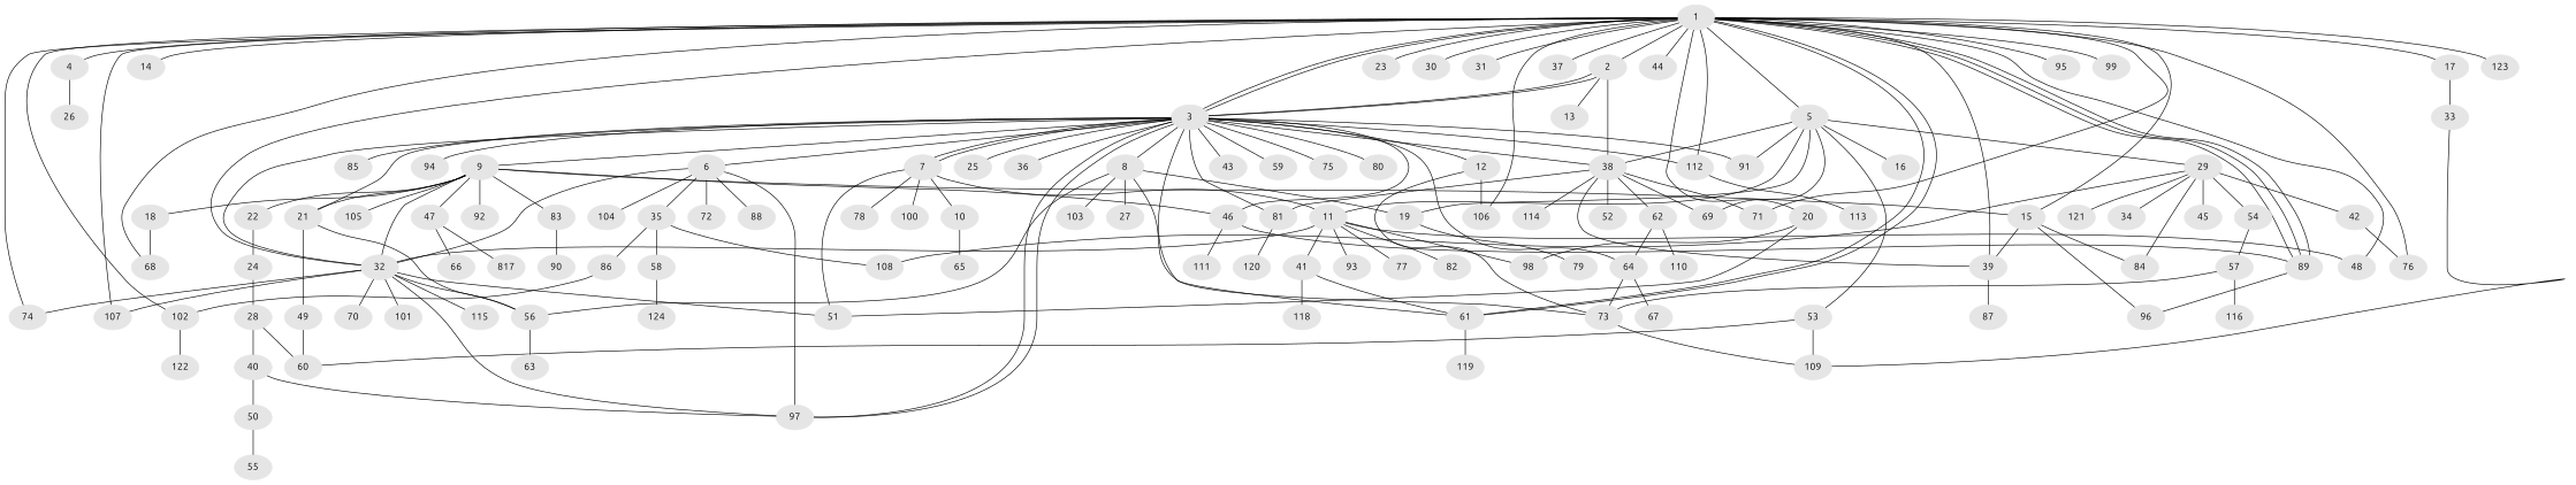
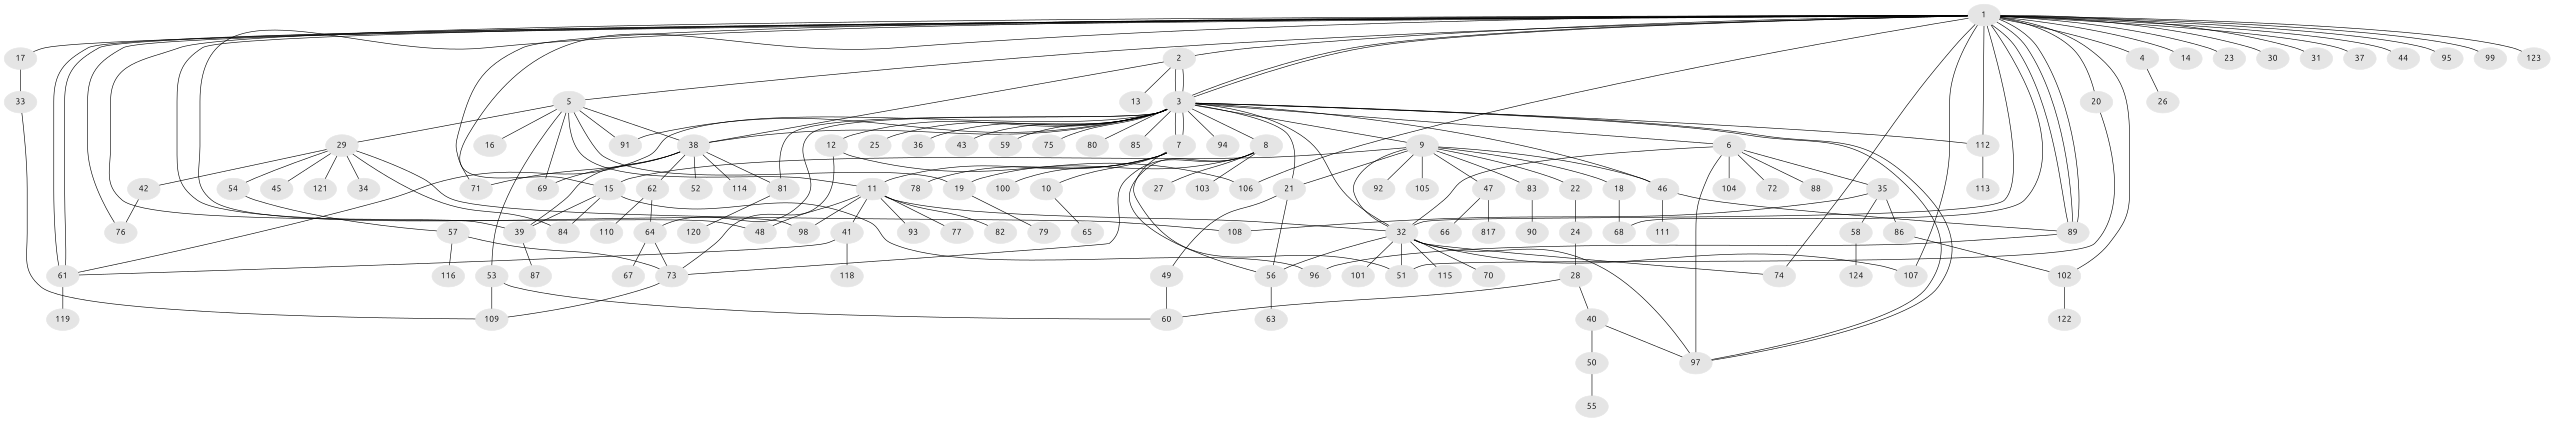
  graph {
    fontname=Ubuntu
    node [color=gray90 fontname=Ubuntu style=filled]
    edge [fontname=Ubuntu]
    1
    2
    3
    4
    5
    14
    15
    17
    20
    23
    30
    31
    32
    37
    39
    44
    48
    61
    68
    71
    74
    76
    89
    95
    98
    99
    102
    106
    107
    112
    123
    13
    38
    6
    7
    8
    9
    12
    21
    25
    36
    43
    46
    59
    64
    75
    80
    81
    85
    91
    94
    97
    26
    11
    16
    19
    29
    53
    69
    84
    96
    33
    51
    56
    70
    101
    115
    87
    119
    122
    113
    62
    52
    114
    35
    72
    88
    104
    10
    78
    100
    27
    73
    103
    18
    22
    47
    83
    92
    105
    49
    111
    67
    120
    41
    77
    82
    93
    79
    34
    42
    45
    54
    108
    121
    60
    109
    110
    58
    86
    65
    63
    24
    66
    n115 [label=817]
    90
    118
    28
    40
    50
    57
    124
    55
    116
    1 -- 2
    1 -- 3
    1 -- 3
    1 -- 4
    1 -- 5
    1 -- 14
    1 -- 15
    1 -- 17
    1 -- 20
    1 -- 23
    1 -- 30
    1 -- 31
    1 -- 32
    1 -- 37
    1 -- 39
    1 -- 44
    1 -- 48
    1 -- 61
    1 -- 61
    1 -- 68
    1 -- 71
    1 -- 74
    1 -- 76
    1 -- 89
    1 -- 89
    1 -- 89
    1 -- 95
-   20 -- 98
+   1 -- 98
    1 -- 99
    1 -- 102
    1 -- 106
    1 -- 107
    1 -- 112
    1 -- 123
    2 -- 3
    2 -- 3
    2 -- 13
    2 -- 38
    3 -- 32
    3 -- 61
    3 -- 112
    3 -- 38
    3 -- 6
    3 -- 7
    3 -- 7
    3 -- 8
    3 -- 9
    3 -- 12
    3 -- 21
    3 -- 25
    3 -- 36
    3 -- 43
    3 -- 46
    3 -- 59
    3 -- 64
    3 -- 75
    3 -- 80
    3 -- 81
    3 -- 85
    3 -- 91
    3 -- 94
    3 -- 97
    3 -- 97
    4 -- 26
    5 -- 38
    5 -- 91
    5 -- 11
    5 -- 16
    5 -- 19
    5 -- 29
    5 -- 53
    5 -- 69
    15 -- 39
    15 -- 84
    15 -- 96
    17 -- 33
    20 -- 51
    32 -- 74
    32 -- 107
    32 -- 97
    32 -- 51
    32 -- 56
    32 -- 70
    32 -- 101
    32 -- 115
    39 -- 87
    61 -- 119
    89 -- 96
    102 -- 122
    112 -- 113
    38 -- 39
    38 -- 71
    38 -- 81
    38 -- 69
    38 -- 62
    38 -- 52
    38 -- 114
    6 -- 32
    6 -- 97
    6 -- 35
    6 -- 72
    6 -- 88
    6 -- 104
    7 -- 11
    7 -- 51
    7 -- 10
    7 -- 78
    7 -- 100
    8 -- 19
    8 -- 56
    8 -- 27
    8 -- 73
    8 -- 103
    9 -- 15
    9 -- 32
    9 -- 21
    9 -- 46
    9 -- 18
    9 -- 22
    9 -- 47
    9 -- 83
    9 -- 92
    9 -- 105
    12 -- 106
    12 -- 73
    21 -- 56
    21 -- 49
    46 -- 89
    46 -- 111
    64 -- 73
    64 -- 67
    81 -- 120
    11 -- 32
    11 -- 48
    11 -- 98
    11 -- 41
    11 -- 77
    11 -- 82
    11 -- 93
    19 -- 79
    29 -- 84
    29 -- 34
    29 -- 42
    29 -- 45
    29 -- 54
    29 -- 108
    29 -- 121
    53 -- 60
    53 -- 109
    33 -- 109
    56 -- 63
    62 -- 64
    62 -- 110
    35 -- 108
    35 -- 58
    35 -- 86
    10 -- 65
    73 -- 109
    18 -- 68
    22 -- 24
    47 -- 66
    47 -- n115
    83 -- 90
    49 -- 60
    41 -- 61
    41 -- 118
    42 -- 76
    54 -- 57
    58 -- 124
    86 -- 102
    24 -- 28
    28 -- 60
    28 -- 40
    40 -- 97
    40 -- 50
    50 -- 55
    57 -- 73
    57 -- 116
  }
